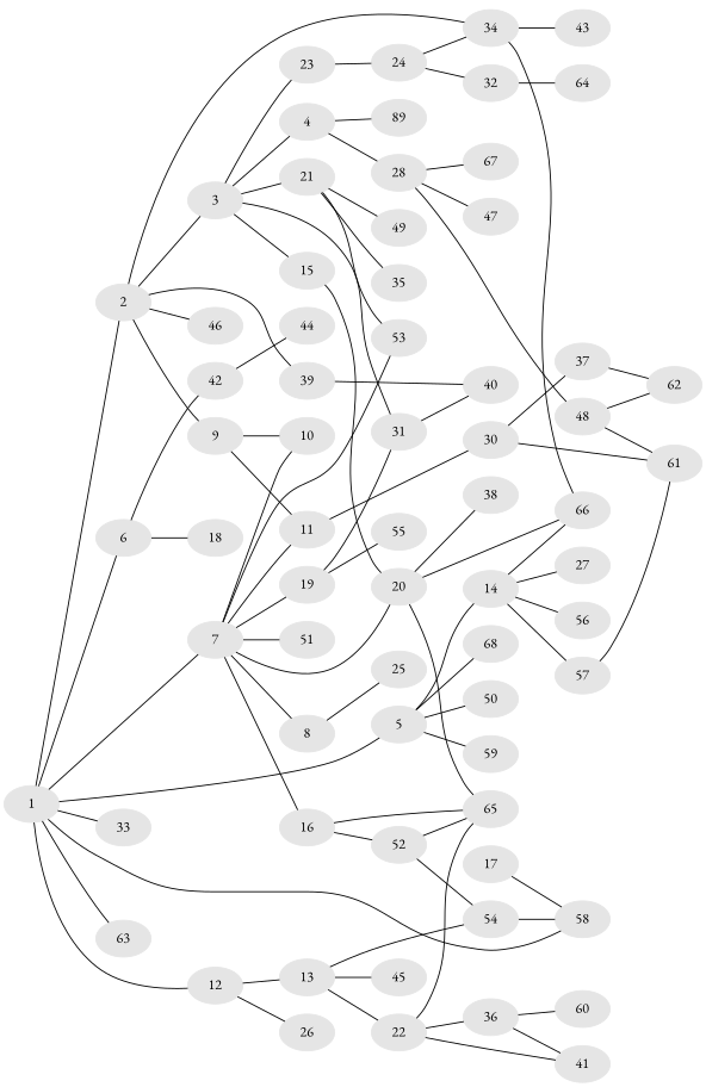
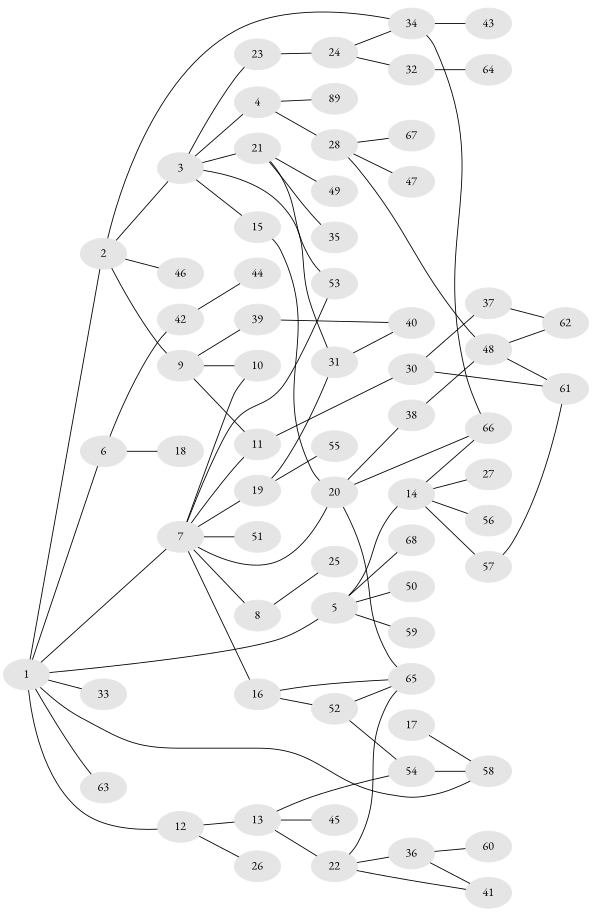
  graph {
    fontname="EB Garamond"
    rankdir=LR
    node [color=gray90 fontname="EB Garamond" style=filled]
    edge [fontname="EB Garamond"]
    1
    2
    5
    6
    7
    33
    58
    63
    12
    3
    9
    34
    39
    46
    14
    50
    59
    68
    18
    42
    8
    10
    11
    16
    19
    20
    51
    53
    4
    15
    21
    23
    31
    66
    43
    40
    28
    n38 [label=89]
    17
    35
    49
    24
    47
    48
    67
    27
    56
    57
    13
    26
    44
    25
    30
    52
    65
    55
    38
    37
    61
    22
    45
    54
    36
    41
    60
    32
    64
    62
    1 -- 2
    1 -- 5
    1 -- 6
    1 -- 7
    1 -- 33
    1 -- 58
    1 -- 63
    1 -- 12
    2 -- 3
    2 -- 9
    2 -- 34
-   2 -- 39
+   9 -- 39
    2 -- 46
    5 -- 14
    5 -- 50
    5 -- 59
    5 -- 68
    6 -- 18
    6 -- 42
    7 -- 8
    7 -- 10
    7 -- 11
    7 -- 16
    7 -- 19
    7 -- 20
    7 -- 51
    7 -- 53
    12 -- 13
    12 -- 26
    3 -- 4
    3 -- 15
    3 -- 21
    3 -- 23
    3 -- 31
    9 -- 10
    9 -- 11
    34 -- 66
    34 -- 43
    39 -- 40
    14 -- 66
    14 -- 27
    14 -- 56
    14 -- 57
    42 -- 44
    8 -- 25
    11 -- 30
    16 -- 52
    16 -- 65
    19 -- 31
    19 -- 55
    20 -- 66
    20 -- 65
    20 -- 38
    4 -- 28
    4 -- n38
    15 -- 20
    21 -- 53
    21 -- 35
    21 -- 49
    23 -- 24
    31 -- 40
    28 -- 47
    28 -- 48
    28 -- 67
    17 -- 58
    24 -- 34
    24 -- 32
    48 -- 61
    48 -- 62
    57 -- 61
    13 -- 22
    13 -- 45
    13 -- 54
    30 -- 37
    30 -- 61
    52 -- 65
    52 -- 54
+   38 -- 48
    37 -- 62
    22 -- 65
    22 -- 36
    22 -- 41
    54 -- 58
    36 -- 41
    36 -- 60
    32 -- 64
  }
